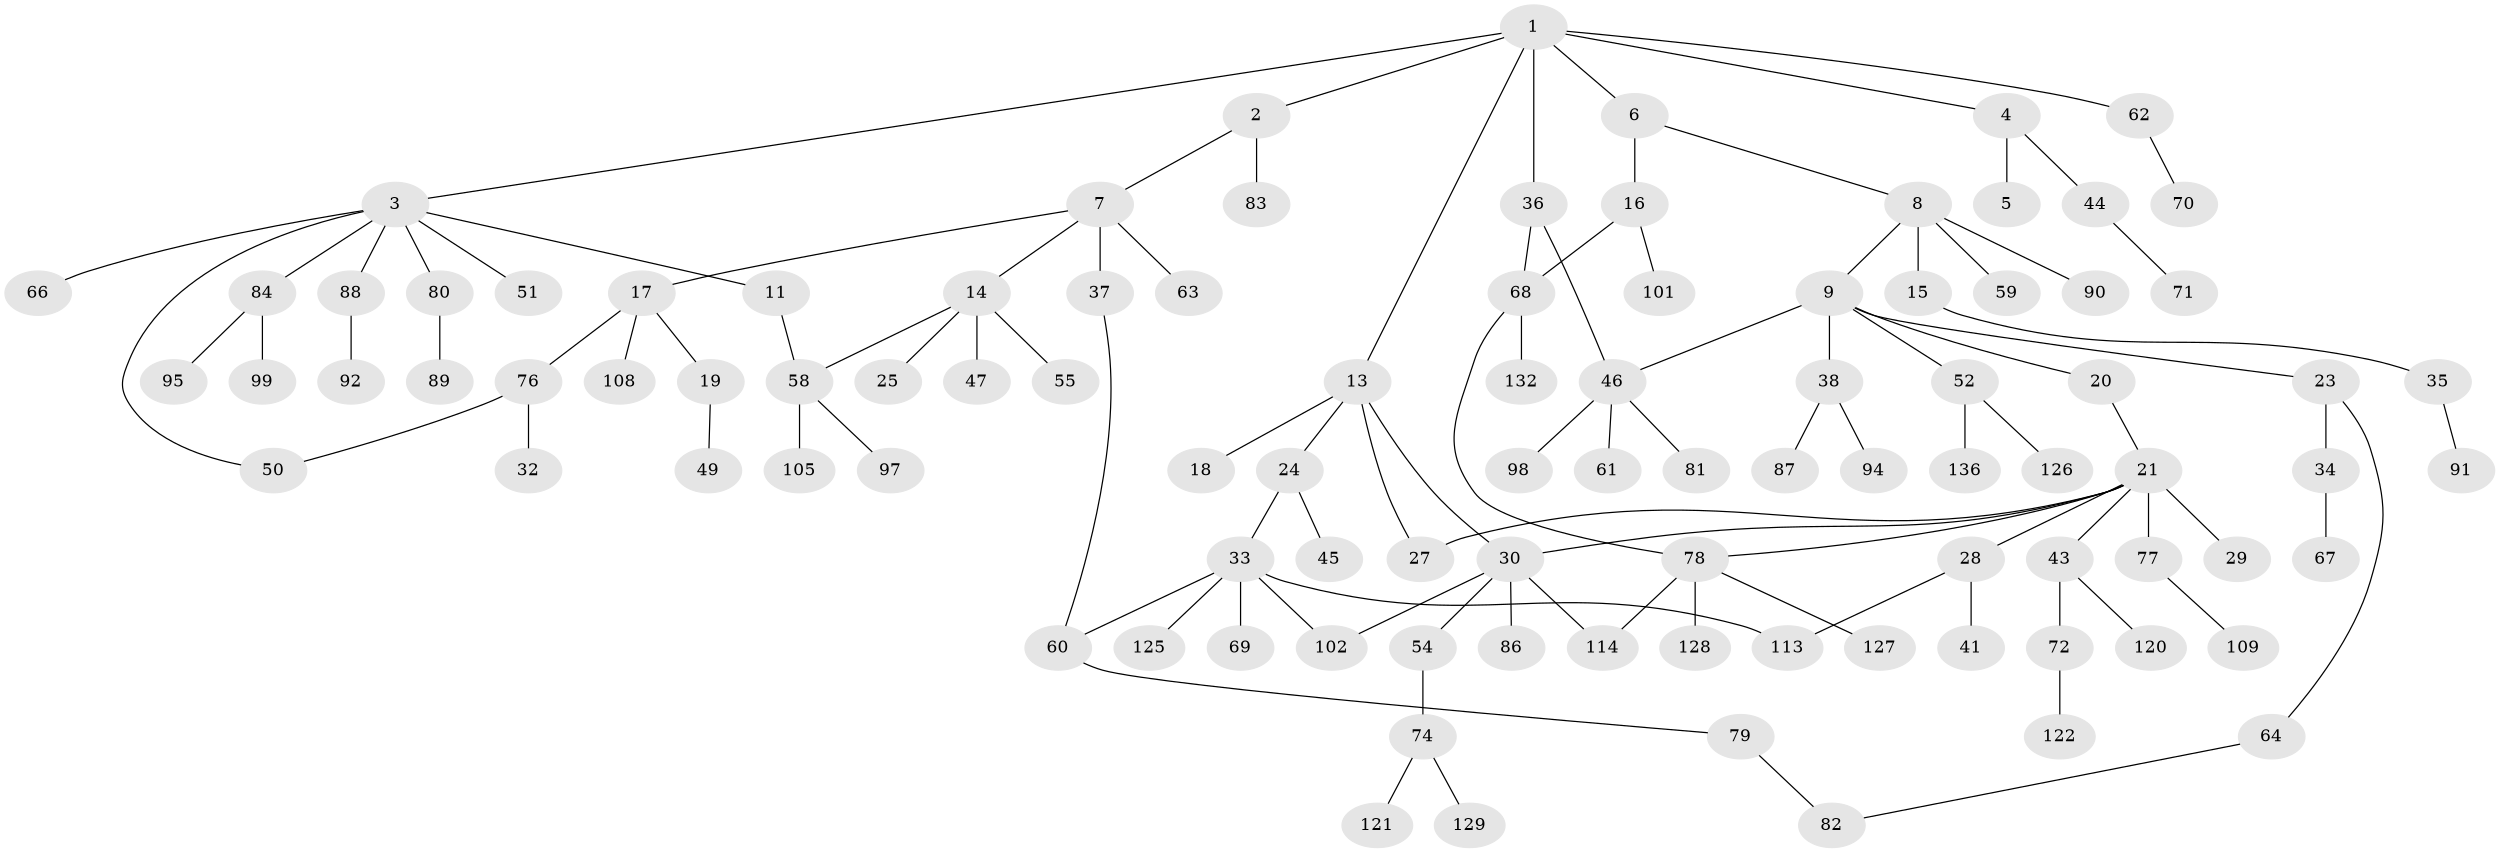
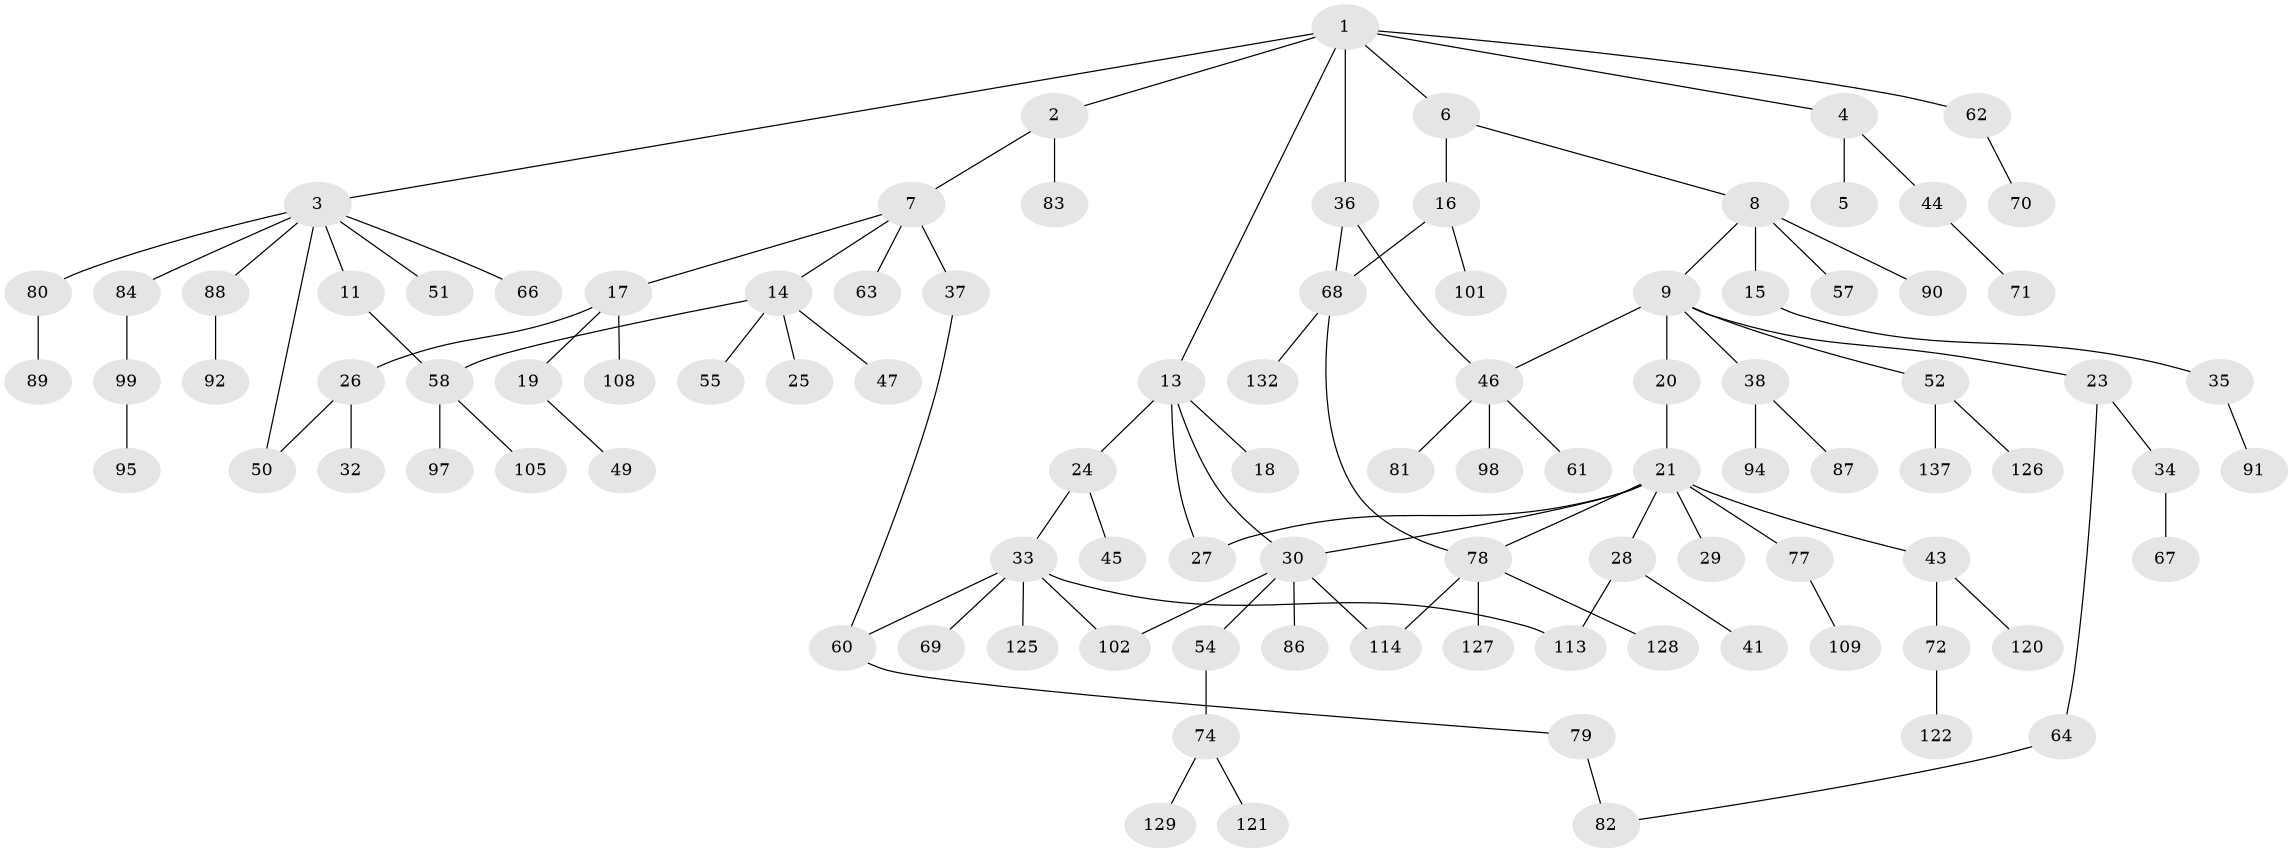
  graph {
    fontname="DejaVu Serif"
    node [color=gray90 fontname="DejaVu Serif" style=filled]
    edge [fontname="DejaVu Serif"]
    1
    2
    3 [super="+10"]
    4
    6
    13 [super="+16"]
    36
    62
    7
    83
    11
    50
    51 [super="+111"]
    66
    80
    84 [super="+93"]
    88
    5
    44 [super="+141"]
    8
    n21 [label=16 super="+39"]
    18
    24
    27
    30 [super="+31+48+116"]
    46
    68
    70
    14 [super="+22"]
    17 [super="+85"]
    37 [super="+135+124"]
    63
    58 [super="+115"]
    89
    95
    99 [super="+138+119"]
    92
    71
    9 [super="+107"]
    15 [super="+134"]
-   57 [label=59]
+   57
    90
    101
    55
    25
    47
    19 [super="+73"]
-   26 [label=76]
+   26
    108
    60 [super="+65"]
    20
    23 [super="+96"]
    38 [super="+76"]
    52
    35
    21 [super="+118+103"]
    34
    64
    87
    94
    61 [super="+123"]
    81
    98 [super="+130"]
    126 [super="+142"]
-   136
+   136 [label=137]
    97
    105
    78
    132
    33 [super="+56"]
    45
    54 [super="+117+139"]
    86
    102 [super="+106"]
    114
    91
    49
    32 [super="+40"]
    28
    29
    43 [super="+59"]
    77
    41 [super="+137"]
    113
    72
    120
    109
    127 [super="+140"]
    128
    67 [super="+100"]
    82
    69
    125
    74
    79
    122
    121
    129
    1 -- 2
    1 -- 3
    1 -- 4
    1 -- 6
    1 -- 13
    1 -- 36
    1 -- 62
    2 -- 7
    2 -- 83
    3 -- 11
    3 -- 50
    3 -- 51
    3 -- 66
    3 -- 80
    3 -- 84
    3 -- 88
    4 -- 5
    4 -- 44
    6 -- 8
    6 -- n21
    13 -- 18
    13 -- 24
    13 -- 27
    13 -- 30
    36 -- 46
    36 -- 68
    62 -- 70
    7 -- 14
    7 -- 17
    7 -- 37 [weight=2]
    7 -- 63
    11 -- 58
    80 -- 89
-   84 -- 95
+   99 -- 95
    84 -- 99
    88 -- 92
    44 -- 71
    8 -- 9
    8 -- 15 [weight=2]
    8 -- 57
    8 -- 90
    n21 -- 68
    n21 -- 101
    24 -- 33
    24 -- 45
    30 -- 54
    30 -- 86
    30 -- 102
    30 -- 114
    46 -- 61
    46 -- 81
    46 -- 98
    68 -- 78
    68 -- 132
    14 -- 58
    14 -- 55
    14 -- 25
    14 -- 47
    17 -- 19
    17 -- 26
    17 -- 108
    37 -- 60
    58 -- 97
    58 -- 105
    9 -- 46
    9 -- 20
    9 -- 23
    9 -- 38
    9 -- 52
    15 -- 35
    19 -- 49
    26 -- 50
    26 -- 32
    60 -- 79
    20 -- 21
    23 -- 34
    23 -- 64
    38 -- 87
    38 -- 94
    52 -- 126
    52 -- 136
    35 -- 91
    21 -- 27
    21 -- 30
    21 -- 78
    21 -- 28
    21 -- 29
    21 -- 43
    21 -- 77
    34 -- 67
    64 -- 82
    78 -- 114
    78 -- 127
    78 -- 128
    33 -- 60
    33 -- 102
    33 -- 113
    33 -- 69
    33 -- 125
    54 -- 74
    28 -- 41
    28 -- 113
    43 -- 72
    43 -- 120
    77 -- 109
    72 -- 122
    74 -- 121
    74 -- 129
    79 -- 82
  }
